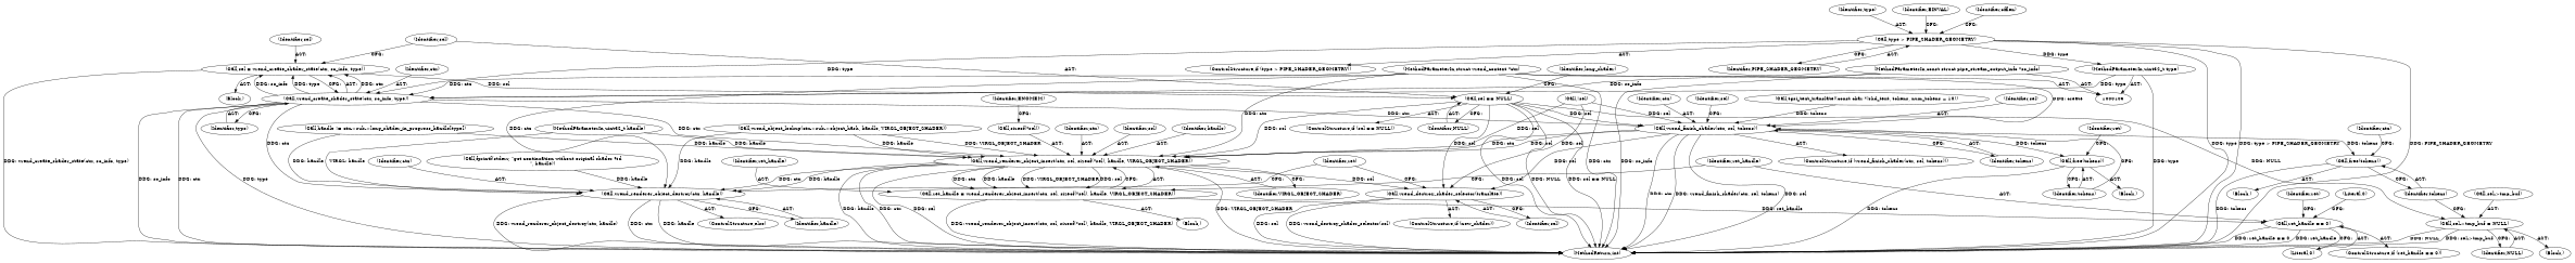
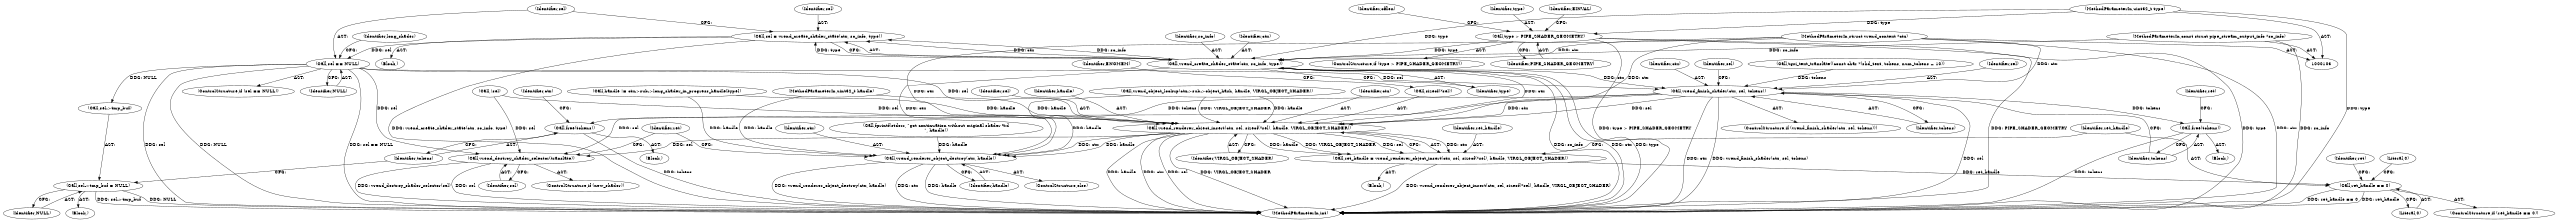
  digraph {
    n1 [label="(Call,sel = vrend_create_shader_state(ctx, so_info, type))"]
    n2 [label="(Call,vrend_create_shader_state(ctx, so_info, type))"]
    n3 [label="(Call,sel == NULL)"]
-   n4 [label="(MethodReturn,int)"]
+   n4 [label="(MethodParameterIn,int)"]
    n5 [label="(Block,)"]
    n6 [label="(Call,vrend_finish_shader(ctx, sel, tokens))"]
    n7 [label="(Call,vrend_renderer_object_insert(ctx, sel, sizeof(*sel), handle, VIRGL_OBJECT_SHADER))"]
    n8 [label="(Call,vrend_renderer_object_destroy(ctx, handle))"]
    n9 [label="(Identifier,type)"]
    n10 [label="(Call,vrend_destroy_shader_selector(translate))"]
    n11 [label="(Call,sel->tmp_buf = NULL)"]
    n12 [label="(ControlStructure,if (sel == NULL))"]
    n13 [label="(Identifier,NULL)"]
    n14 [label="(Call,free(tokens))"]
    n15 [label="(Call,free(tokens))"]
    n16 [label="(ControlStructure,if (vrend_finish_shader(ctx, sel, tokens)))"]
    n17 [label="(Identifier,tokens)"]
    n18 [label="(Call,ret_handle = vrend_renderer_object_insert(ctx, sel, sizeof(*sel), handle, VIRGL_OBJECT_SHADER))"]
    n19 [label="(Identifier,VIRGL_OBJECT_SHADER)"]
    n20 [label="(Identifier,handle)"]
    n21 [label="(ControlStructure,else)"]
    n22 [label="(MethodParameterIn,struct vrend_context *ctx)"]
    1000103
    n24 [label="(MethodParameterIn,const struct pipe_stream_output_info *so_info)"]
    n25 [label="(Call,type > PIPE_SHADER_GEOMETRY)"]
    n26 [label="(ControlStructure,if (type > PIPE_SHADER_GEOMETRY))"]
    n27 [label="(Identifier,PIPE_SHADER_GEOMETRY)"]
    n28 [label="(MethodParameterIn,uint32_t type)"]
    n29 [label="(ControlStructure,if (new_shader))"]
    n30 [label="(Identifier,sel)"]
    n31 [label="(Block,)"]
    n32 [label="(Identifier,NULL)"]
    n33 [label="(Identifier,tokens)"]
    n34 [label="(Block,)"]
    n35 [label="(Block,)"]
    n36 [label="(Identifier,tokens)"]
    n37 [label="(Call,ret_handle == 0)"]
    n38 [label="(Block,)"]
    n39 [label="(ControlStructure,if (ret_handle == 0))"]
    n40 [label="(Literal,0)"]
    n41 [label="(Identifier,ENOMEM)"]
    n42 [label="(Call,sizeof(*sel))"]
+   n43 [label="(Identifier,so_info)"]
    n44 [label="(Identifier,ret_handle)"]
    n45 [label="(Identifier,ret)"]
    n46 [label="(Identifier,ctx)"]
    n47 [label="(Identifier,sel)"]
    n48 [label="(Identifier,sel)"]
    n49 [label="(Identifier,ctx)"]
    n50 [label="(Identifier,type)"]
    n51 [label="(Identifier,ret)"]
    n52 [label="(Call,fprintf(stderr, \"got continuation without original shader %d\n\", handle))"]
    n53 [label="(Identifier,sel)"]
    n54 [label="(Call,tgsi_text_translate((const char *)shd_text, tokens, num_tokens + 10))"]
    n55 [label="(Identifier,ctx)"]
    n56 [label="(Identifier,ctx)"]
    n57 [label="(Call,sel->tmp_buf)"]
    n58 [label="(Identifier,EINVAL)"]
    n59 [label="(Identifier,sel)"]
    n60 [label="(Identifier,ret)"]
    n61 [label="(Call,handle != ctx->sub->long_shader_in_progress_handle[type])"]
    n62 [label="(Identifier,handle)"]
    n63 [label="(Identifier,ret_handle)"]
    n64 [label="(Identifier,sel)"]
    n65 [label="(Call,!sel)"]
    n66 [label="(Identifier,offlen)"]
    n67 [label="(MethodParameterIn,uint32_t handle)"]
    n68 [label="(Identifier,long_shader)"]
    n69 [label="(Literal,0)"]
    n70 [label="(Call,vrend_object_lookup(ctx->sub->object_hash, handle, VIRGL_OBJECT_SHADER))"]
    n71 [label="(Identifier,ctx)"]
    n1 -> n2 [label="CFG: "]
    n1 -> n3 [label="DDG: sel"]
    n1 -> n4 [label="DDG: vrend_create_shader_state(ctx, so_info, type)"]
    n1 -> n5 [label="AST: "]
    n2 -> n1 [label="AST: "]
    n2 -> n1 [label="DDG: ctx"]
    n2 -> n1 [label="DDG: so_info"]
    n2 -> n1 [label="DDG: type"]
    n2 -> n4 [label="DDG: so_info"]
    n2 -> n4 [label="DDG: ctx"]
    n2 -> n4 [label="DDG: type"]
    n2 -> n6 [label="DDG: ctx"]
    n2 -> n7 [label="DDG: ctx"]
    n2 -> n8 [label="DDG: ctx"]
    n2 -> n9 [label="CFG: "]
    n3 -> n4 [label="DDG: sel"]
    n3 -> n4 [label="DDG: NULL"]
    n3 -> n4 [label="DDG: sel == NULL"]
    n3 -> n6 [label="DDG: sel"]
    n3 -> n7 [label="DDG: sel"]
    n3 -> n10 [label="DDG: sel"]
-   n3 -> n11 [label="DDG: NULL"]
+   n3 -> n57 [label="DDG: NULL"]
    n3 -> n12 [label="AST: "]
    n3 -> n13 [label="CFG: "]
    n6 -> n4 [label="DDG: ctx"]
    n6 -> n4 [label="DDG: vrend_finish_shader(ctx, sel, tokens)"]
    n6 -> n4 [label="DDG: sel"]
    n6 -> n7 [label="DDG: ctx"]
    n6 -> n7 [label="DDG: sel"]
    n6 -> n10 [label="DDG: sel"]
    n6 -> n14 [label="DDG: tokens"]
    n6 -> n15 [label="DDG: tokens"]
    n6 -> n16 [label="AST: "]
    n6 -> n17 [label="CFG: "]
    n7 -> n4 [label="DDG: handle"]
    n7 -> n4 [label="DDG: ctx"]
    n7 -> n4 [label="DDG: sel"]
    n7 -> n4 [label="DDG: VIRGL_OBJECT_SHADER"]
    n7 -> n8 [label="DDG: ctx"]
    n7 -> n8 [label="DDG: handle"]
    n7 -> n10 [label="DDG: sel"]
    n7 -> n18 [label="AST: "]
    n7 -> n18 [label="DDG: ctx"]
    n7 -> n18 [label="DDG: handle"]
    n7 -> n18 [label="DDG: VIRGL_OBJECT_SHADER"]
    n7 -> n18 [label="DDG: sel"]
    n7 -> n19 [label="CFG: "]
    n8 -> n4 [label="DDG: vrend_renderer_object_destroy(ctx, handle)"]
    n8 -> n4 [label="DDG: ctx"]
    n8 -> n4 [label="DDG: handle"]
    n8 -> n20 [label="CFG: "]
    n8 -> n21 [label="AST: "]
    n9 -> n2 [label="AST: "]
    n10 -> n4 [label="DDG: sel"]
    n10 -> n4 [label="DDG: vrend_destroy_shader_selector(sel)"]
    n10 -> n29 [label="AST: "]
    n10 -> n30 [label="CFG: "]
    n11 -> n4 [label="DDG: NULL"]
    n11 -> n4 [label="DDG: sel->tmp_buf"]
    n11 -> n31 [label="AST: "]
    n11 -> n32 [label="CFG: "]
    n13 -> n3 [label="AST: "]
    n14 -> n4 [label="DDG: tokens"]
    n14 -> n33 [label="CFG: "]
    n14 -> n34 [label="AST: "]
    n15 -> n4 [label="DDG: tokens"]
    n15 -> n35 [label="AST: "]
    n15 -> n36 [label="CFG: "]
    n17 -> n6 [label="AST: "]
    n18 -> n4 [label="DDG: vrend_renderer_object_insert(ctx, sel, sizeof(*sel), handle, VIRGL_OBJECT_SHADER)"]
    n18 -> n7 [label="CFG: "]
    n18 -> n37 [label="DDG: ret_handle"]
    n18 -> n38 [label="AST: "]
    n19 -> n7 [label="AST: "]
    n20 -> n8 [label="AST: "]
    n22 -> n2 [label="DDG: ctx"]
    n22 -> n4 [label="DDG: ctx"]
-   n22 -> n6 [label="DDG: create"]
+   n22 -> n6 [label="DDG: ctx"]
    n22 -> n7 [label="DDG: ctx"]
    n22 -> n8 [label="DDG: ctx"]
    n22 -> 1000103 [label="AST: "]
    n24 -> n2 [label="DDG: so_info"]
    n24 -> n4 [label="DDG: so_info"]
    n24 -> 1000103 [label="AST: "]
    n25 -> n2 [label="DDG: type"]
    n25 -> n4 [label="DDG: type > PIPE_SHADER_GEOMETRY"]
    n25 -> n4 [label="DDG: PIPE_SHADER_GEOMETRY"]
    n25 -> n4 [label="DDG: type"]
    n25 -> n26 [label="AST: "]
    n25 -> n27 [label="CFG: "]
    n27 -> n25 [label="AST: "]
    n28 -> n2 [label="DDG: type"]
    n28 -> n4 [label="DDG: type"]
    n28 -> 1000103 [label="AST: "]
-   n25 -> n28 [label="DDG: type"]
+   n28 -> n25 [label="DDG: type"]
    n30 -> n10 [label="AST: "]
    n32 -> n11 [label="AST: "]
    n33 -> n6 [label="CFG: "]
    n33 -> n14 [label="AST: "]
    n36 -> n11 [label="CFG: "]
    n36 -> n15 [label="AST: "]
    n37 -> n4 [label="DDG: ret_handle == 0"]
    n37 -> n4 [label="DDG: ret_handle"]
    n37 -> n39 [label="AST: "]
    n37 -> n40 [label="CFG: "]
    n40 -> n37 [label="AST: "]
    n41 -> n42 [label="CFG: "]
    n42 -> n7 [label="AST: "]
+   n43 -> n2 [label="AST: "]
    n44 -> n18 [label="AST: "]
    n45 -> n37 [label="CFG: "]
    n46 -> n8 [label="AST: "]
    n47 -> n1 [label="CFG: "]
    n47 -> n3 [label="AST: "]
    n48 -> n1 [label="AST: "]
    n49 -> n6 [label="AST: "]
    n50 -> n25 [label="AST: "]
    n51 -> n8 [label="CFG: "]
    n51 -> n10 [label="CFG: "]
    n52 -> n8 [label="DDG: handle"]
    n53 -> n6 [label="CFG: "]
    n54 -> n6 [label="DDG: tokens"]
    n55 -> n7 [label="AST: "]
    n56 -> n2 [label="AST: "]
    n57 -> n11 [label="AST: "]
    n58 -> n25 [label="CFG: "]
    n59 -> n7 [label="AST: "]
    n60 -> n14 [label="CFG: "]
    n61 -> n7 [label="DDG: handle"]
    n61 -> n8 [label="DDG: handle"]
    n62 -> n7 [label="AST: "]
    n63 -> n18 [label="CFG: "]
    n63 -> n37 [label="AST: "]
    n64 -> n6 [label="AST: "]
-   n65 -> n6 [label="DDG: sel"]
    n65 -> n7 [label="DDG: sel"]
    n65 -> n10 [label="DDG: sel"]
    n66 -> n25 [label="CFG: "]
    n67 -> n7 [label="DDG: handle"]
-   n67 -> n8 [label="VIRGL: handle"]
+   n67 -> n8 [label="DDG: handle"]
    n68 -> n3 [label="CFG: "]
    n69 -> n37 [label="CFG: "]
    n70 -> n7 [label="DDG: handle"]
    n70 -> n7 [label="DDG: VIRGL_OBJECT_SHADER"]
    n70 -> n8 [label="DDG: handle"]
    n71 -> n15 [label="CFG: "]
  }
